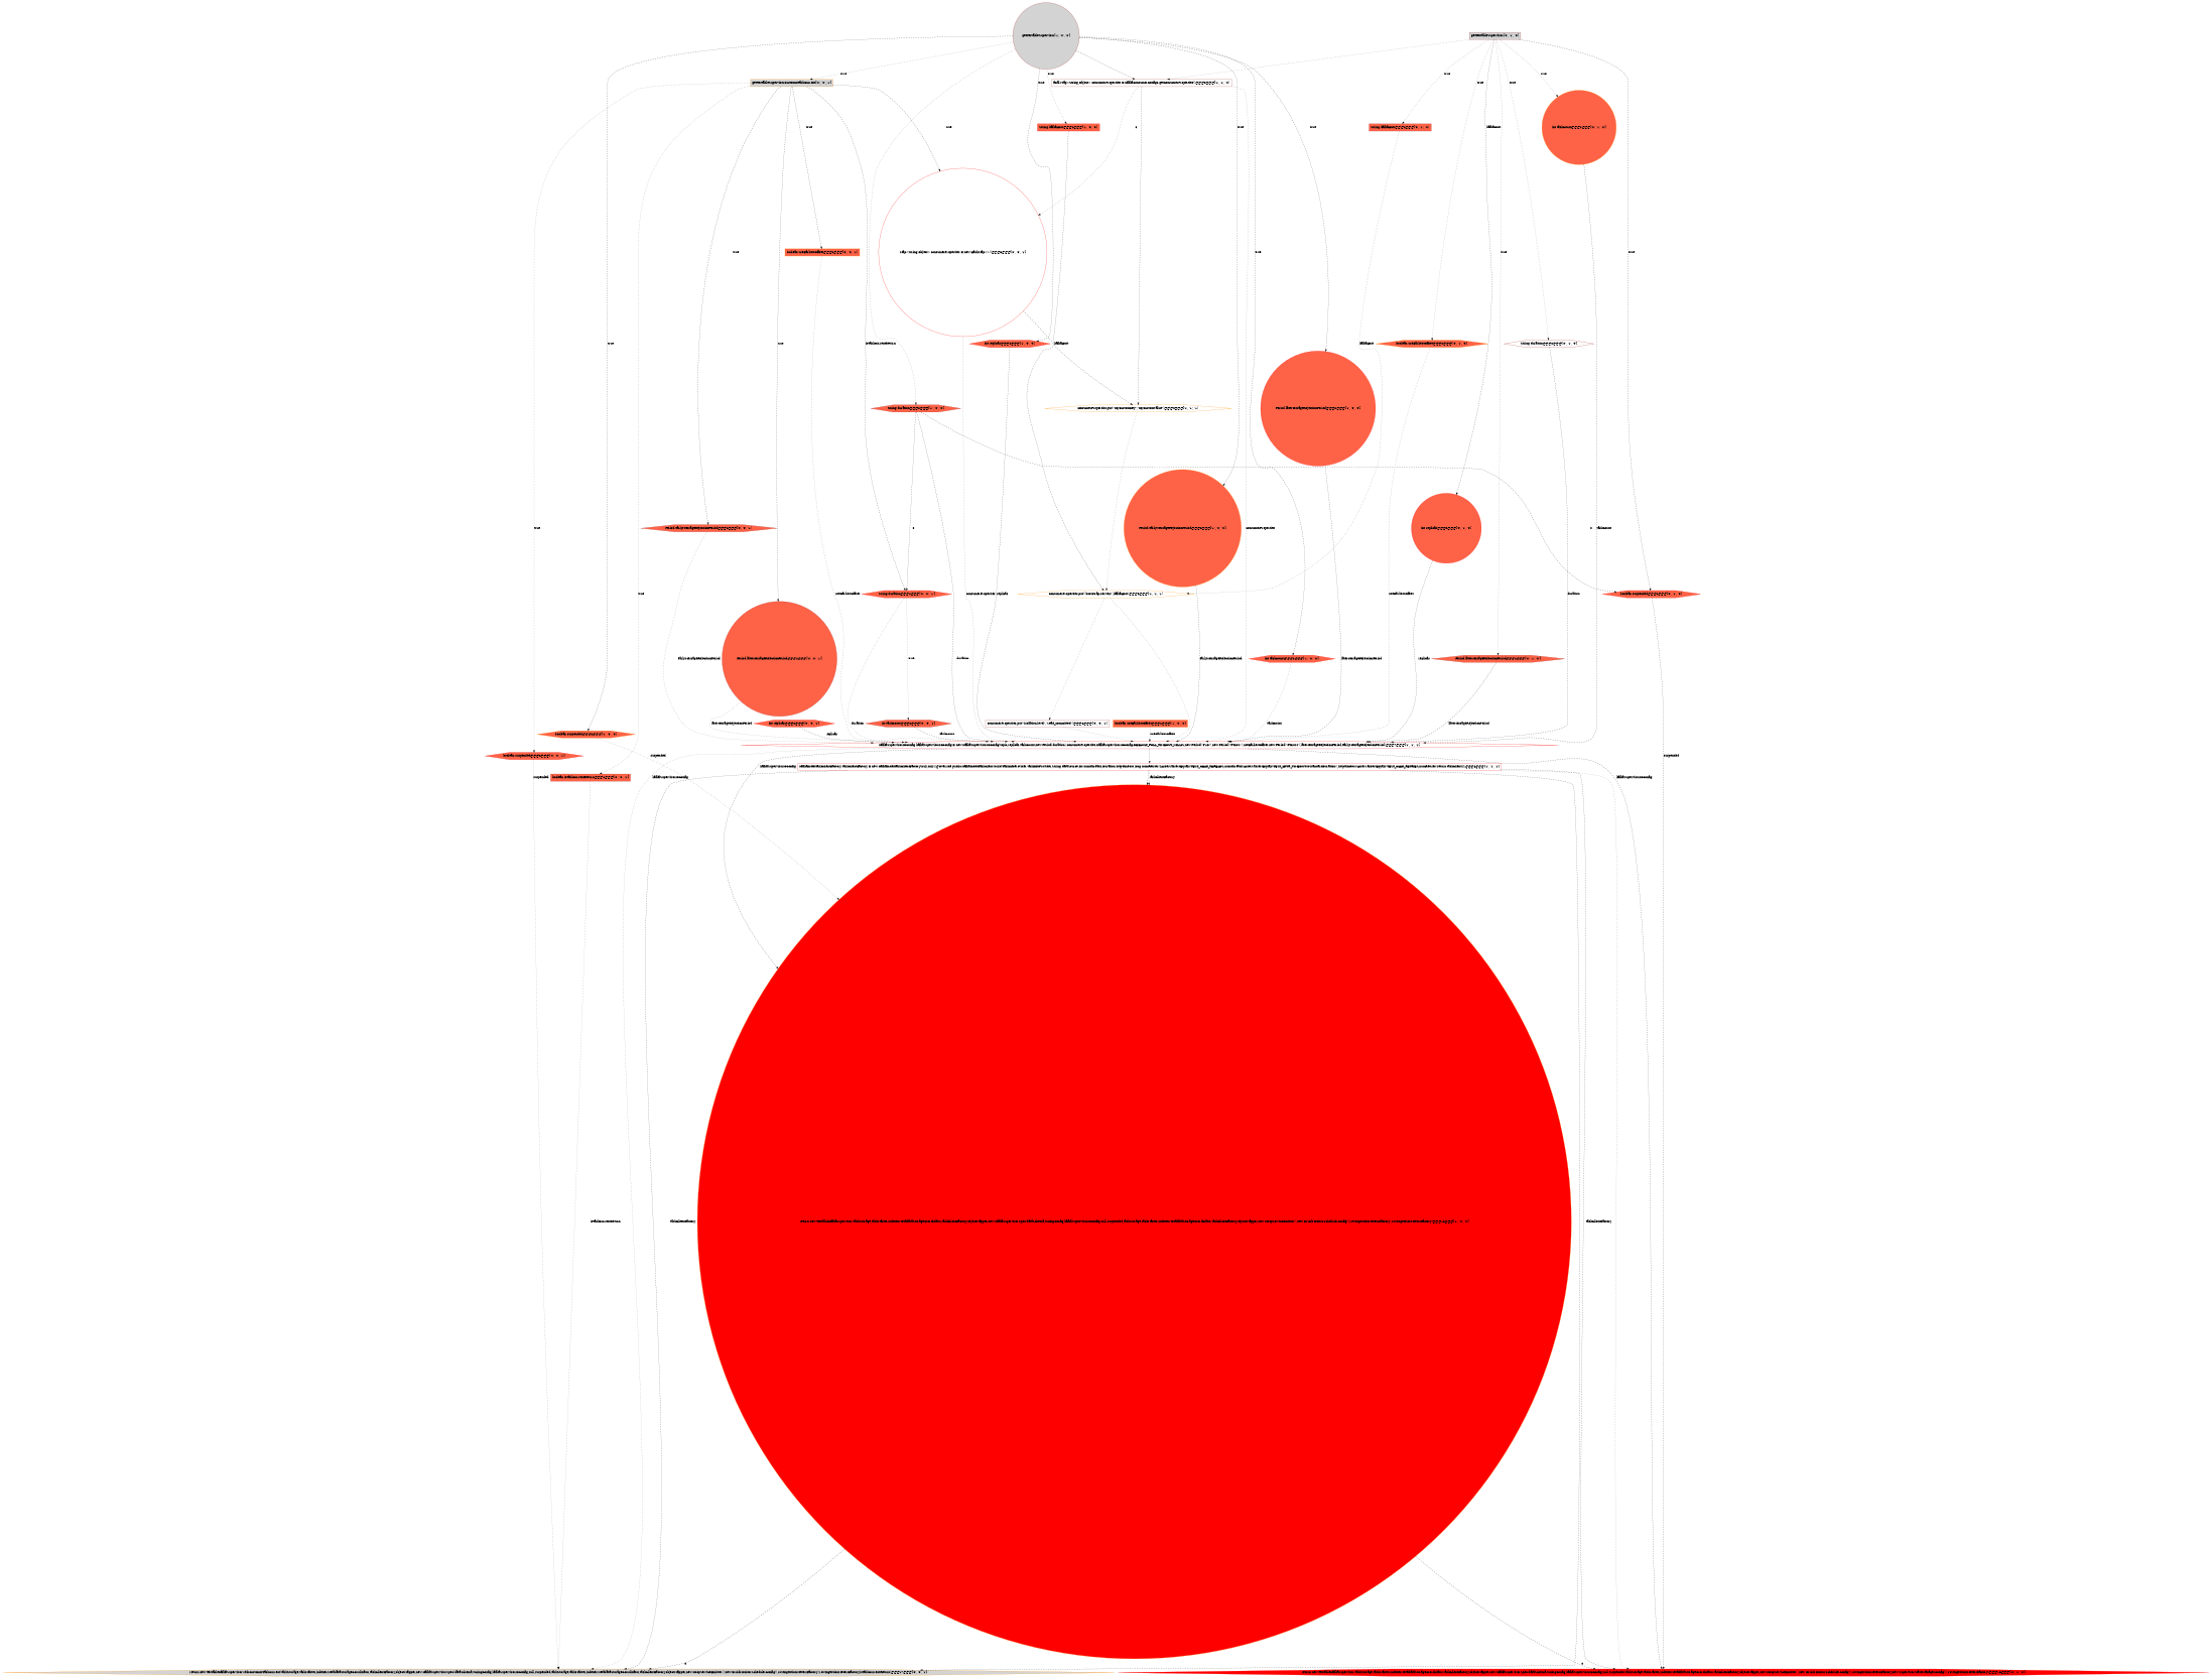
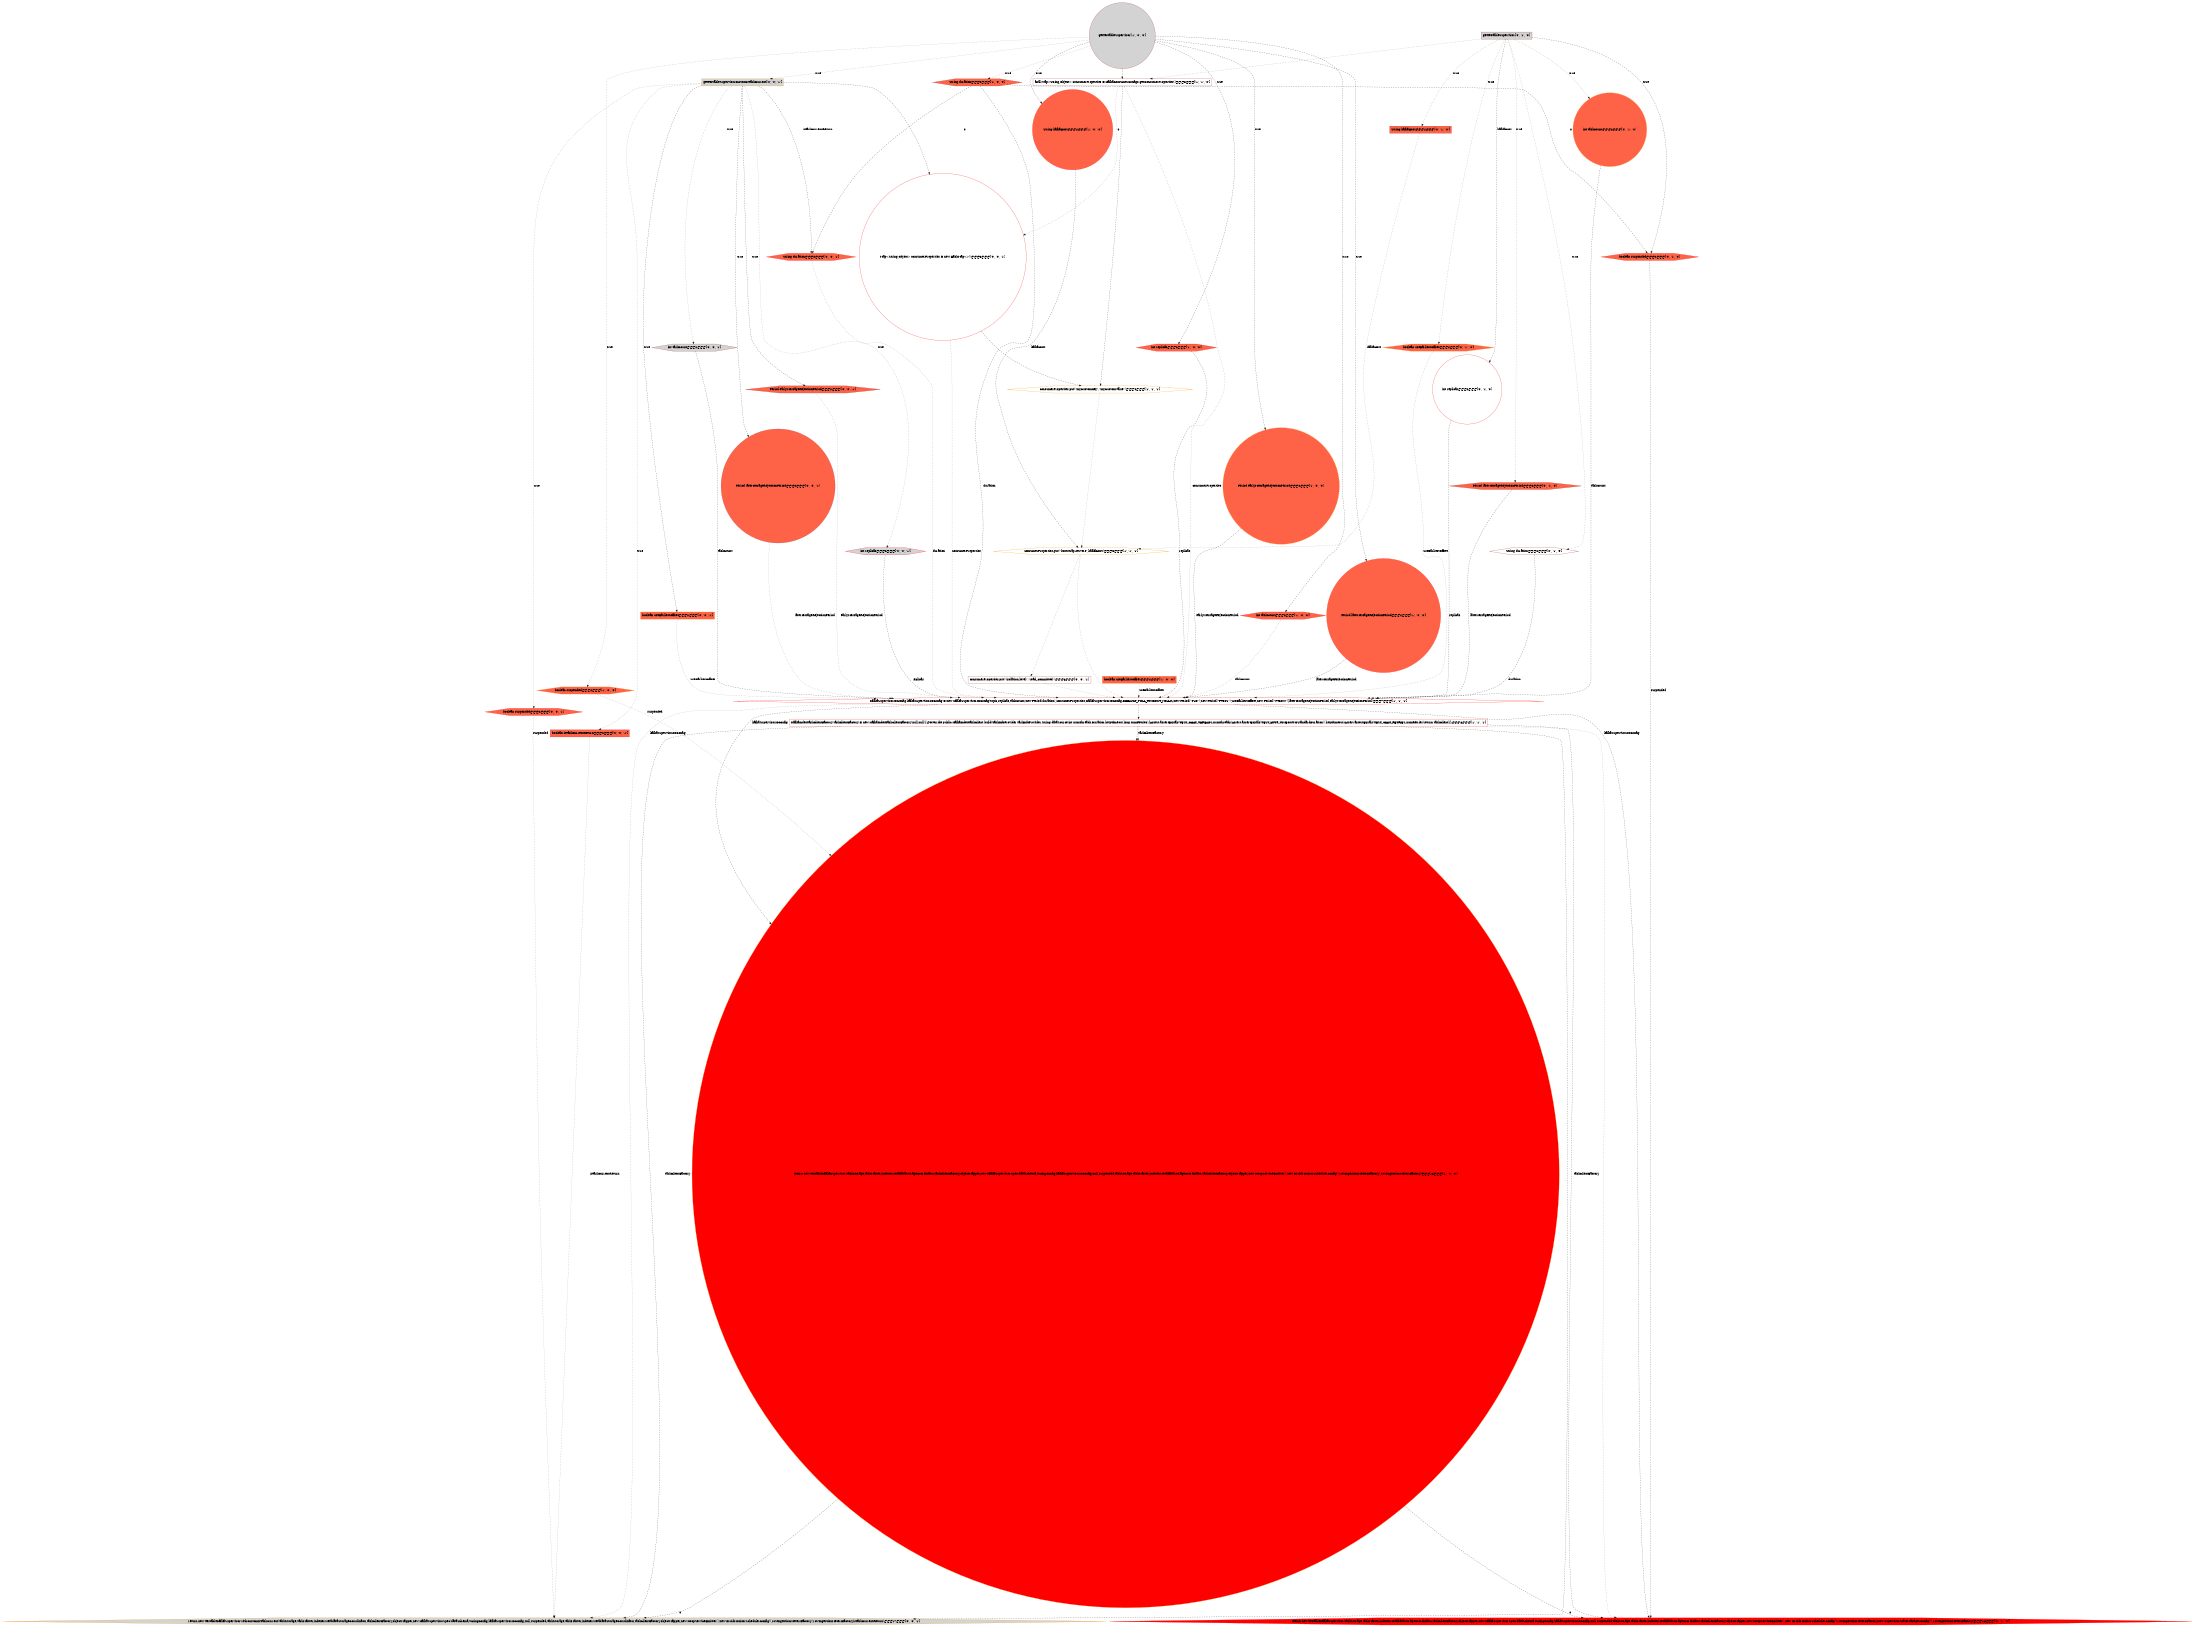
  digraph {
    node [color=red fillcolor=tomato shape=hexagon style=filled]
    edge [style=dashed]
-   n1 [color=brown label="int taskCount@@@2@@@['0', '0', '1']"]
+   n1 [color=brown fillcolor=lightgray label="int taskCount@@@2@@@['0', '0', '1']"]
    n2 [fillcolor=white label="KafkaSupervisorIOConfig kafkaSupervisorIOConfig = new KafkaSupervisorIOConfig(topic,replicas,taskCount,new Period(duration),consumerProperties,KafkaSupervisorIOConfig.DEFAULT_POLL_TIMEOUT_MILLIS,new Period(\"P1D\"),new Period(\"PT30S\"),useEarliestOffset,new Period(\"PT30M\"),lateMessageRejectionPeriod,earlyMessageRejectionPeriod)@@@7@@@['1', '1', '1']"]
    n3 [fillcolor=white label="KafkaIndexTaskClientFactory taskClientFactory = new KafkaIndexTaskClientFactory(null,null){@Override public KafkaIndexTaskClient build(TaskInfoProvider taskInfoProvider,String dataSource,int numThreads,Duration httpTimeout,long numRetries){Assert.assertEquals(TEST_CHAT_THREADS,numThreads)Assert.assertEquals(TEST_HTTP_TIMEOUT.toStandardDuration(),httpTimeout)Assert.assertEquals(TEST_CHAT_RETRIES,numRetries)return taskClient}}@@@8@@@['1', '1', '1']" shape=box]
    n4 [color=darkorange fillcolor=lightgray label="return new TestableKafkaSupervisorWithCustomIsTaskCurrent(taskStorage,taskMaster,indexerMetadataStorageCoordinator,taskClientFactory,objectMapper,new KafkaSupervisorSpec(dataSchema,tuningConfig,kafkaSupervisorIOConfig,null,suspended,taskStorage,taskMaster,indexerMetadataStorageCoordinator,taskClientFactory,objectMapper,new NoopServiceEmitter(),new DruidMonitorSchedulerConfig(),rowIngestionMetersFactory),rowIngestionMetersFactory,isTaskCurrentReturn)@@@17@@@['0', '0', '1']"]
    n5 [fillcolor=red label="return new TestableKafkaSupervisor(taskStorage,taskMaster,indexerMetadataStorageCoordinator,taskClientFactory,objectMapper,new KafkaSupervisorSpec(dataSchema,tuningConfig,kafkaSupervisorIOConfig,null,suspended,taskStorage,taskMaster,indexerMetadataStorageCoordinator,taskClientFactory,objectMapper,new NoopServiceEmitter(),new DruidMonitorSchedulerConfig(),rowIngestionMetersFactory,new SupervisorStateManagerConfig()),rowIngestionMetersFactory)@@@16@@@['0', '1', '0']"]
    n6 [color=darkorange fillcolor=red label="return new TestableKafkaSupervisor(taskStorage,taskMaster,indexerMetadataStorageCoordinator,taskClientFactory,objectMapper,new KafkaSupervisorSpec(dataSchema,tuningConfig,kafkaSupervisorIOConfig,null,suspended,taskStorage,taskMaster,indexerMetadataStorageCoordinator,taskClientFactory,objectMapper,new NoopServiceEmitter(),new DruidMonitorSchedulerConfig(),rowIngestionMetersFactory),rowIngestionMetersFactory)@@@16@@@['1', '0', '0']" shape=circle]
    n7 [color=darkorange label="int taskCount@@@2@@@['0', '1', '0']" shape=circle]
    n8 [color=brown label="Period earlyMessageRejectionPeriod@@@2@@@['0', '0', '1']"]
    n9 [label="boolean suspended@@@2@@@['0', '0', '1']"]
    n10 [fillcolor=white label="Map<String,Object> consumerProperties = new HashMap<>()@@@3@@@['0', '0', '1']" shape=circle]
    n11 [color=darkorange fillcolor=white label="consumerProperties.put(\"myCustomKey\",\"myCustomValue\")@@@4@@@['1', '1', '1']"]
    n12 [color=darkorange fillcolor=white label="consumerProperties.put(\"bootstrap.servers\",kafkaHost)@@@5@@@['1', '1', '1']"]
    n13 [color=darkorange label="boolean useEarliestOffset@@@2@@@['0', '1', '0']"]
    n14 [color=darkorange fillcolor=lightgray label="getTestableSupervisorCustomIsTaskCurrent['0', '0', '1']" shape=box]
    n15 [color=brown label="Period lateMessageRejectionPeriod@@@2@@@['0', '0', '1']" shape=circle]
    n16 [label="String duration@@@2@@@['0', '0', '1']"]
-   n17 [label="int replicas@@@2@@@['0', '0', '1']"]
+   n17 [fillcolor=lightgray label="int replicas@@@2@@@['0', '0', '1']"]
    n18 [color=brown label="boolean isTaskCurrentReturn@@@2@@@['0', '0', '1']" shape=box]
    n19 [color=darkorange label="boolean useEarliestOffset@@@2@@@['0', '0', '1']" shape=box]
-   n20 [label="String kafkaHost@@@2@@@['1', '0', '0']" shape=box]
+   n20 [label="String kafkaHost@@@2@@@['1', '0', '0']" shape=circle]
    n21 [color=brown fillcolor=white label="consumerProperties.put(\"isolation.level\",\"read_committed\")@@@6@@@['0', '0', '1']" shape=box]
    n22 [label="int replicas@@@2@@@['1', '0', '0']"]
    n23 [color=brown fillcolor=lightgray label="getTestableSupervisor['1', '0', '0']" shape=circle]
    n24 [color=darkorange label="Period earlyMessageRejectionPeriod@@@2@@@['1', '0', '0']" shape=circle]
    n25 [color=brown label="String duration@@@2@@@['1', '0', '0']"]
    n26 [label="int taskCount@@@2@@@['1', '0', '0']"]
    n27 [color=brown fillcolor=white label="final Map<String,Object> consumerProperties = KafkaConsumerConfigs.getConsumerProperties()@@@3@@@['1', '1', '0']" shape=box]
    n28 [color=darkorange label="boolean suspended@@@2@@@['1', '0', '0']"]
    n29 [label="Period lateMessageRejectionPeriod@@@2@@@['1', '0', '0']" shape=circle]
    n30 [label="boolean suspended@@@2@@@['0', '1', '0']"]
    n31 [color=darkorange label="boolean useEarliestOffset@@@2@@@['1', '0', '0']" shape=box]
-   n32 [label="int replicas@@@2@@@['0', '1', '0']" shape=circle]
+   n32 [fillcolor=white label="int replicas@@@2@@@['0', '1', '0']" shape=circle]
    n33 [color=brown label="String kafkaHost@@@2@@@['0', '1', '0']" shape=box]
    n34 [color=brown fillcolor=lightgray label="getTestableSupervisor['0', '1', '0']" shape=box]
    n35 [color=brown label="Period lateMessageRejectionPeriod@@@2@@@['0', '1', '0']"]
    n36 [color=brown fillcolor=white label="String duration@@@2@@@['0', '1', '0']"]
    n1 -> n2 [label=taskCount]
    n2 -> n3
    n2 -> n4 [label=kafkaSupervisorIOConfig style=dotted]
    n2 -> n5 [label=kafkaSupervisorIOConfig]
    n2 -> n6 [label=kafkaSupervisorIOConfig]
    n3 -> n4 [label=taskClientFactory]
    n3 -> n4
    n3 -> n5 [style=dotted]
    n3 -> n5 [label=taskClientFactory]
    n3 -> n6 [label=taskClientFactory style=dotted]
    n3 -> n6
    n6 -> n4 [label=0]
    n6 -> n5 [label=0]
    n7 -> n2 [label=taskCount]
    n8 -> n2 [label=earlyMessageRejectionPeriod style=dotted]
    n9 -> n4 [label=suspended style=dotted]
    n10 -> n2 [label=consumerProperties style=dotted]
    n10 -> n11
    n11 -> n12 [style=dotted]
    n12 -> n2 [style=dotted]
    n12 -> n21 [style=dotted]
    n13 -> n2 [label=useEarliestOffset style=dotted]
-   n16 -> n1 [label=true style=dotted]
+   n14 -> n1 [label=true style=dotted]
    n14 -> n8 [label=true]
    n14 -> n9 [label=true style=dotted]
    n14 -> n10
    n14 -> n15 [label=true]
    n14 -> n16 [label=isTaskCurrentReturn]
+   n14 -> n17 [label=true style=dotted]
    n14 -> n18 [label=true style=dotted]
    n14 -> n19 [label=true]
    n15 -> n2 [label=lateMessageRejectionPeriod style=dotted]
    n16 -> n2 [label=duration style=dotted]
    n17 -> n2 [label=replicas]
    n18 -> n4 [label=isTaskCurrentReturn style=dotted]
    n19 -> n2 [label=useEarliestOffset style=dotted]
    n20 -> n12 [label=kafkaHost]
    n21 -> n2 [style=dotted]
    n22 -> n2 [label=replicas]
    n23 -> n14 [label=true style=dotted]
-   n23 -> n20 [label=true style=dotted]
+   n23 -> n20 [label=true]
    n23 -> n22 [label=true]
    n23 -> n24 [label=true]
    n23 -> n25 [label=true style=dotted]
    n23 -> n26 [label=true]
    n23 -> n27
-   n23 -> n28 [label=true]
+   n23 -> n28 [label=true style=dotted]
    n23 -> n29 [label=true]
    n24 -> n2 [label=earlyMessageRejectionPeriod]
    n25 -> n2 [label=duration]
    n25 -> n16 [label=0]
    n25 -> n30 [label=0]
    n26 -> n2 [label=taskCount style=dotted]
    n27 -> n2 [label=consumerProperties style=dotted]
    n27 -> n10 [label=0 style=dotted]
    n27 -> n11
    n28 -> n6 [label=suspended style=dotted]
    n29 -> n2 [label=lateMessageRejectionPeriod]
    n30 -> n5 [label=suspended]
    n31 -> n2 [label=useEarliestOffset style=dotted]
    n32 -> n2 [label=replicas]
    n33 -> n12 [label=kafkaHost style=dotted]
    n34 -> n7 [label=true style=dotted]
    n34 -> n13 [label=true style=dotted]
    n34 -> n27 [style=dotted]
    n34 -> n30 [label=true]
    n34 -> n32 [label=kafkaHost]
    n34 -> n33 [label=true style=dotted]
    n34 -> n35 [label=true style=dotted]
    n34 -> n36 [label=true style=dotted]
    n35 -> n2 [label=lateMessageRejectionPeriod]
    n36 -> n2 [label=duration]
  }
